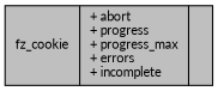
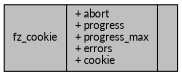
  digraph {
    rankdir=LR
    fontname=Lato
-   n1 [color=black fillcolor=grey75 fontcolor=black fontname=Lato fontsize=10 height=0.2 label="{fz_cookie\n|+ abort\l+ progress\l+ progress_max\l+ errors\l+ incomplete\l|}" shape=record style=filled width=0.4]
+   n1 [color=black fillcolor=grey75 fontcolor=black fontname=Lato fontsize=10 height=0.2 label="{fz_cookie\n|+ abort\l+ progress\l+ progress_max\l+ errors\l+ cookie\l|}" shape=record style=filled width=0.4]
  }
